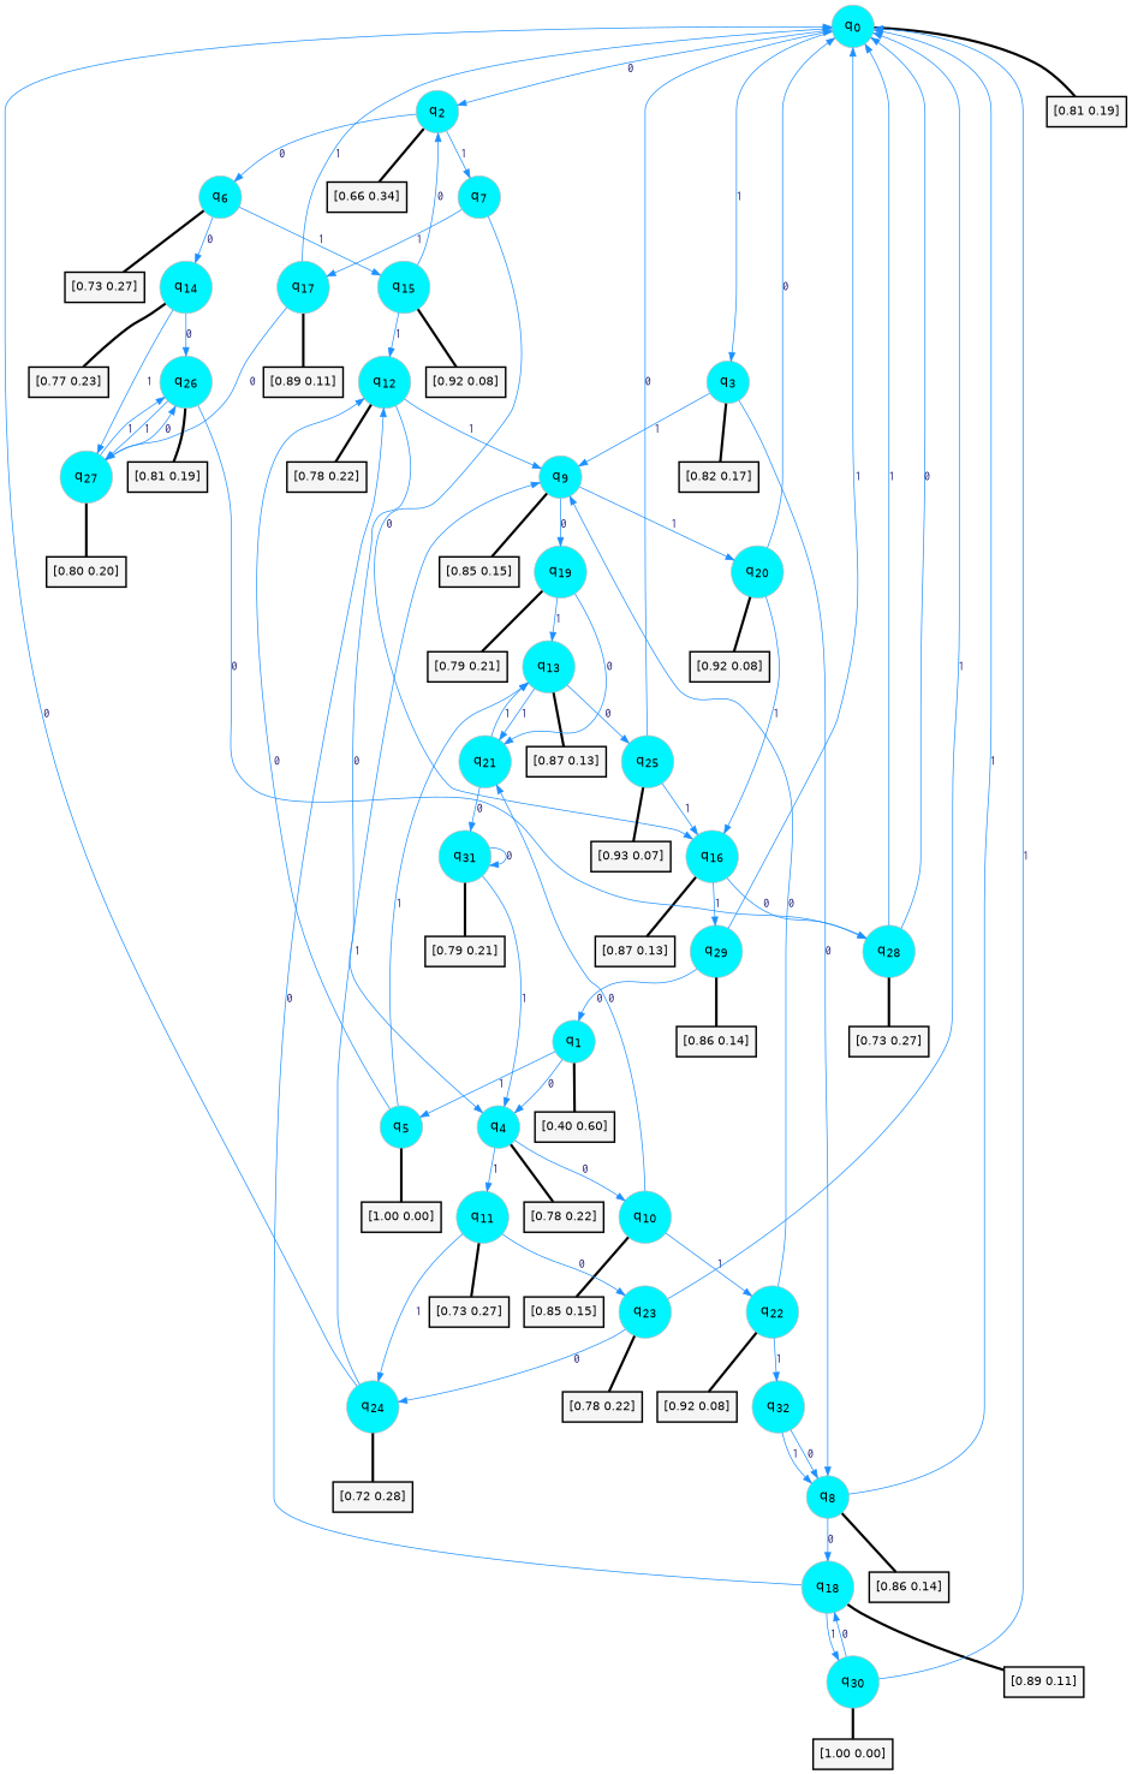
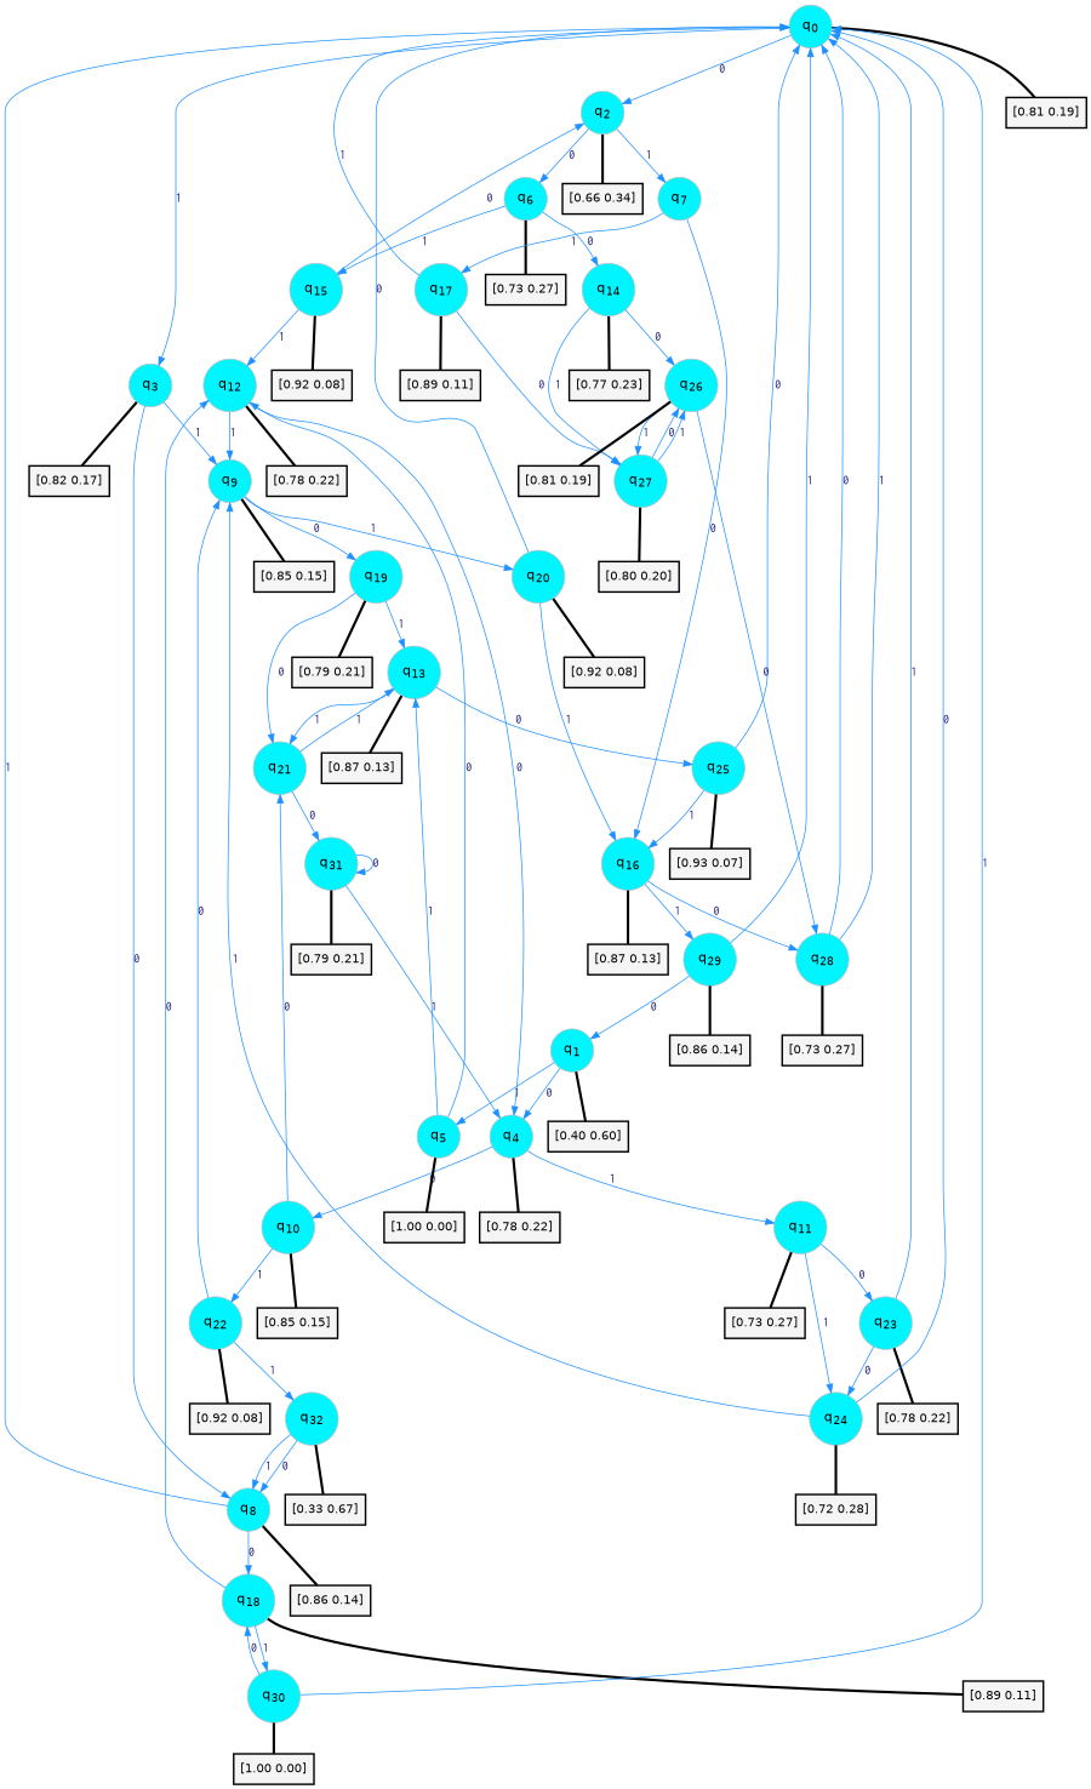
  digraph {
    rankdir=TD
    node [color=gray fillcolor=turquoise1 fontcolor=black fontname=Helvetica fontsize=16 fontweight=bold shape=circle style=filled]
    edge [arrowsize=1 color=dodgerblue1 fontcolor=midnightblue fontname=courier fontweight=bold penwidth=1 style=solid weight=20]
    n1 [label=<q<SUB>0</SUB>>]
    n2 [label=<q<SUB>2</SUB>>]
    n3 [label=<q<SUB>3</SUB>>]
    n4 [color=black fillcolor=whitesmoke fontsize=14 label="[0.81 0.19]" penwidth=2 shape=box]
    n5 [label=<q<SUB>6</SUB>>]
    n6 [label=<q<SUB>7</SUB>>]
    n7 [color=black fillcolor=whitesmoke fontsize=14 label="[0.66 0.34]" penwidth=2 shape=box]
    n8 [label=<q<SUB>8</SUB>>]
    n9 [label=<q<SUB>9</SUB>>]
    n10 [color=black fillcolor=whitesmoke fontsize=14 label="[0.82 0.17]" penwidth=2 shape=box]
    n11 [label=<q<SUB>1</SUB>>]
    n12 [label=<q<SUB>4</SUB>>]
    n13 [label=<q<SUB>5</SUB>>]
    n14 [color=black fillcolor=whitesmoke fontsize=14 label="[0.40 0.60]" penwidth=2 shape=box]
    n15 [label=<q<SUB>10</SUB>>]
    n16 [label=<q<SUB>11</SUB>>]
    n17 [color=black fillcolor=whitesmoke fontsize=14 label="[0.78 0.22]" penwidth=2 shape=box]
    n18 [label=<q<SUB>12</SUB>>]
    n19 [label=<q<SUB>13</SUB>>]
    n20 [color=black fillcolor=whitesmoke fontsize=14 label="[1.00 0.00]" penwidth=2 shape=box]
    n21 [label=<q<SUB>14</SUB>>]
    n22 [label=<q<SUB>15</SUB>>]
    n23 [color=black fillcolor=whitesmoke fontsize=14 label="[0.73 0.27]" penwidth=2 shape=box]
    n24 [label=<q<SUB>16</SUB>>]
    n25 [label=<q<SUB>17</SUB>>]
    n26 [label=<q<SUB>18</SUB>>]
    n27 [color=black fillcolor=whitesmoke fontsize=14 label="[0.86 0.14]" penwidth=2 shape=box]
    n28 [label=<q<SUB>19</SUB>>]
    n29 [label=<q<SUB>20</SUB>>]
    n30 [color=black fillcolor=whitesmoke fontsize=14 label="[0.85 0.15]" penwidth=2 shape=box]
    n31 [label=<q<SUB>21</SUB>>]
    n32 [label=<q<SUB>22</SUB>>]
    n33 [color=black fillcolor=whitesmoke fontsize=14 label="[0.85 0.15]" penwidth=2 shape=box]
    n34 [label=<q<SUB>23</SUB>>]
    n35 [label=<q<SUB>24</SUB>>]
    n36 [color=black fillcolor=whitesmoke fontsize=14 label="[0.73 0.27]" penwidth=2 shape=box]
    n37 [color=black fillcolor=whitesmoke fontsize=14 label="[0.78 0.22]" penwidth=2 shape=box]
    n38 [label=<q<SUB>25</SUB>>]
    n39 [color=black fillcolor=whitesmoke fontsize=14 label="[0.87 0.13]" penwidth=2 shape=box]
    n40 [label=<q<SUB>26</SUB>>]
    n41 [label=<q<SUB>27</SUB>>]
    n42 [color=black fillcolor=whitesmoke fontsize=14 label="[0.77 0.23]" penwidth=2 shape=box]
    n43 [color=black fillcolor=whitesmoke fontsize=14 label="[0.92 0.08]" penwidth=2 shape=box]
    n44 [label=<q<SUB>28</SUB>>]
    n45 [label=<q<SUB>29</SUB>>]
    n46 [color=black fillcolor=whitesmoke fontsize=14 label="[0.87 0.13]" penwidth=2 shape=box]
    n47 [color=black fillcolor=whitesmoke fontsize=14 label="[0.89 0.11]" penwidth=2 shape=box]
    n48 [label=<q<SUB>30</SUB>>]
    n49 [color=black fillcolor=whitesmoke fontsize=14 label="[0.89 0.11]" penwidth=2 shape=box]
    n50 [color=black fillcolor=whitesmoke fontsize=14 label="[0.79 0.21]" penwidth=2 shape=box]
    n51 [color=black fillcolor=whitesmoke fontsize=14 label="[0.92 0.08]" penwidth=2 shape=box]
    n52 [label=<q<SUB>31</SUB>>]
    n53 [label=<q<SUB>32</SUB>>]
    n54 [color=black fillcolor=whitesmoke fontsize=14 label="[0.92 0.08]" penwidth=2 shape=box]
    n55 [color=black fillcolor=whitesmoke fontsize=14 label="[0.78 0.22]" penwidth=2 shape=box]
    n56 [color=black fillcolor=whitesmoke fontsize=14 label="[0.72 0.28]" penwidth=2 shape=box]
    n57 [color=black fillcolor=whitesmoke fontsize=14 label="[0.93 0.07]" penwidth=2 shape=box]
    n58 [color=black fillcolor=whitesmoke fontsize=14 label="[0.81 0.19]" penwidth=2 shape=box]
    n59 [color=black fillcolor=whitesmoke fontsize=14 label="[0.80 0.20]" penwidth=2 shape=box]
    n60 [color=black fillcolor=whitesmoke fontsize=14 label="[0.73 0.27]" penwidth=2 shape=box]
    n61 [color=black fillcolor=whitesmoke fontsize=14 label="[0.86 0.14]" penwidth=2 shape=box]
    n62 [color=black fillcolor=whitesmoke fontsize=14 label="[1.00 0.00]" penwidth=2 shape=box]
    n63 [color=black fillcolor=whitesmoke fontsize=14 label="[0.79 0.21]" penwidth=2 shape=box]
+   n64 [color=black fillcolor=whitesmoke fontsize=14 label="[0.33 0.67]" penwidth=2 shape=box]
    n1 -> n2 [label=0]
    n1 -> n3 [label=1]
    n1 -> n4 [arrowhead=none color=black penwidth=3]
    n2 -> n5 [label=0]
    n2 -> n6 [label=1]
    n2 -> n7 [arrowhead=none color=black penwidth=3]
    n3 -> n8 [label=0]
    n3 -> n9 [label=1]
    n3 -> n10 [arrowhead=none color=black penwidth=3]
    n5 -> n21 [label=0]
    n5 -> n22 [label=1]
    n5 -> n23 [arrowhead=none color=black penwidth=3]
    n6 -> n24 [label=0]
    n6 -> n25 [label=1]
    n8 -> n1 [label=1]
    n8 -> n26 [label=0]
    n8 -> n27 [arrowhead=none color=black penwidth=3]
    n9 -> n28 [label=0]
    n9 -> n29 [label=1]
    n9 -> n30 [arrowhead=none color=black penwidth=3]
    n11 -> n12 [label=0]
    n11 -> n13 [label=1]
    n11 -> n14 [arrowhead=none color=black penwidth=3]
    n12 -> n15 [label=0]
    n12 -> n16 [label=1]
    n12 -> n17 [arrowhead=none color=black penwidth=3]
    n13 -> n18 [label=0]
    n13 -> n19 [label=1]
    n13 -> n20 [arrowhead=none color=black penwidth=3]
    n15 -> n31 [label=0]
    n15 -> n32 [label=1]
    n15 -> n33 [arrowhead=none color=black penwidth=3]
    n16 -> n34 [label=0]
    n16 -> n35 [label=1]
    n16 -> n36 [arrowhead=none color=black penwidth=3]
    n18 -> n9 [label=1]
    n18 -> n12 [label=0]
    n18 -> n37 [arrowhead=none color=black penwidth=3]
    n19 -> n31 [label=1]
    n19 -> n38 [label=0]
    n19 -> n39 [arrowhead=none color=black penwidth=3]
    n21 -> n40 [label=0]
    n21 -> n41 [label=1]
    n21 -> n42 [arrowhead=none color=black penwidth=3]
    n22 -> n2 [label=0]
    n22 -> n18 [label=1]
    n22 -> n43 [arrowhead=none color=black penwidth=3]
    n24 -> n44 [label=0]
    n24 -> n45 [label=1]
    n24 -> n46 [arrowhead=none color=black penwidth=3]
    n25 -> n1 [label=1]
    n25 -> n41 [label=0]
    n25 -> n47 [arrowhead=none color=black penwidth=3]
    n26 -> n18 [label=0]
    n26 -> n48 [label=1]
    n26 -> n49 [arrowhead=none color=black penwidth=3]
    n28 -> n19 [label=1]
    n28 -> n31 [label=0]
    n28 -> n50 [arrowhead=none color=black penwidth=3]
    n29 -> n1 [label=0]
    n29 -> n24 [label=1]
    n29 -> n51 [arrowhead=none color=black penwidth=3]
    n31 -> n19 [label=1]
    n31 -> n52 [label=0]
    n32 -> n9 [label=0]
    n32 -> n53 [label=1]
    n32 -> n54 [arrowhead=none color=black penwidth=3]
    n34 -> n1 [label=1]
    n34 -> n35 [label=0]
    n34 -> n55 [arrowhead=none color=black penwidth=3]
    n35 -> n1 [label=0]
    n35 -> n9 [label=1]
    n35 -> n56 [arrowhead=none color=black penwidth=3]
    n38 -> n1 [label=0]
    n38 -> n24 [label=1]
    n38 -> n57 [arrowhead=none color=black penwidth=3]
    n40 -> n41 [label=1]
    n40 -> n44 [label=0]
    n40 -> n58 [arrowhead=none color=black penwidth=3]
    n41 -> n40 [label=0]
    n41 -> n40 [label=1]
    n41 -> n59 [arrowhead=none color=black penwidth=3]
    n44 -> n1 [label=0]
    n44 -> n1 [label=1]
    n44 -> n60 [arrowhead=none color=black penwidth=3]
    n45 -> n1 [label=1]
    n45 -> n11 [label=0]
    n45 -> n61 [arrowhead=none color=black penwidth=3]
    n48 -> n1 [label=1]
    n48 -> n26 [label=0]
    n48 -> n62 [arrowhead=none color=black penwidth=3]
    n52 -> n12 [label=1]
    n52 -> n52 [label=0]
    n52 -> n63 [arrowhead=none color=black penwidth=3]
    n53 -> n8 [label=0]
    n53 -> n8 [label=1]
+   n53 -> n64 [arrowhead=none color=black penwidth=3]
  }
